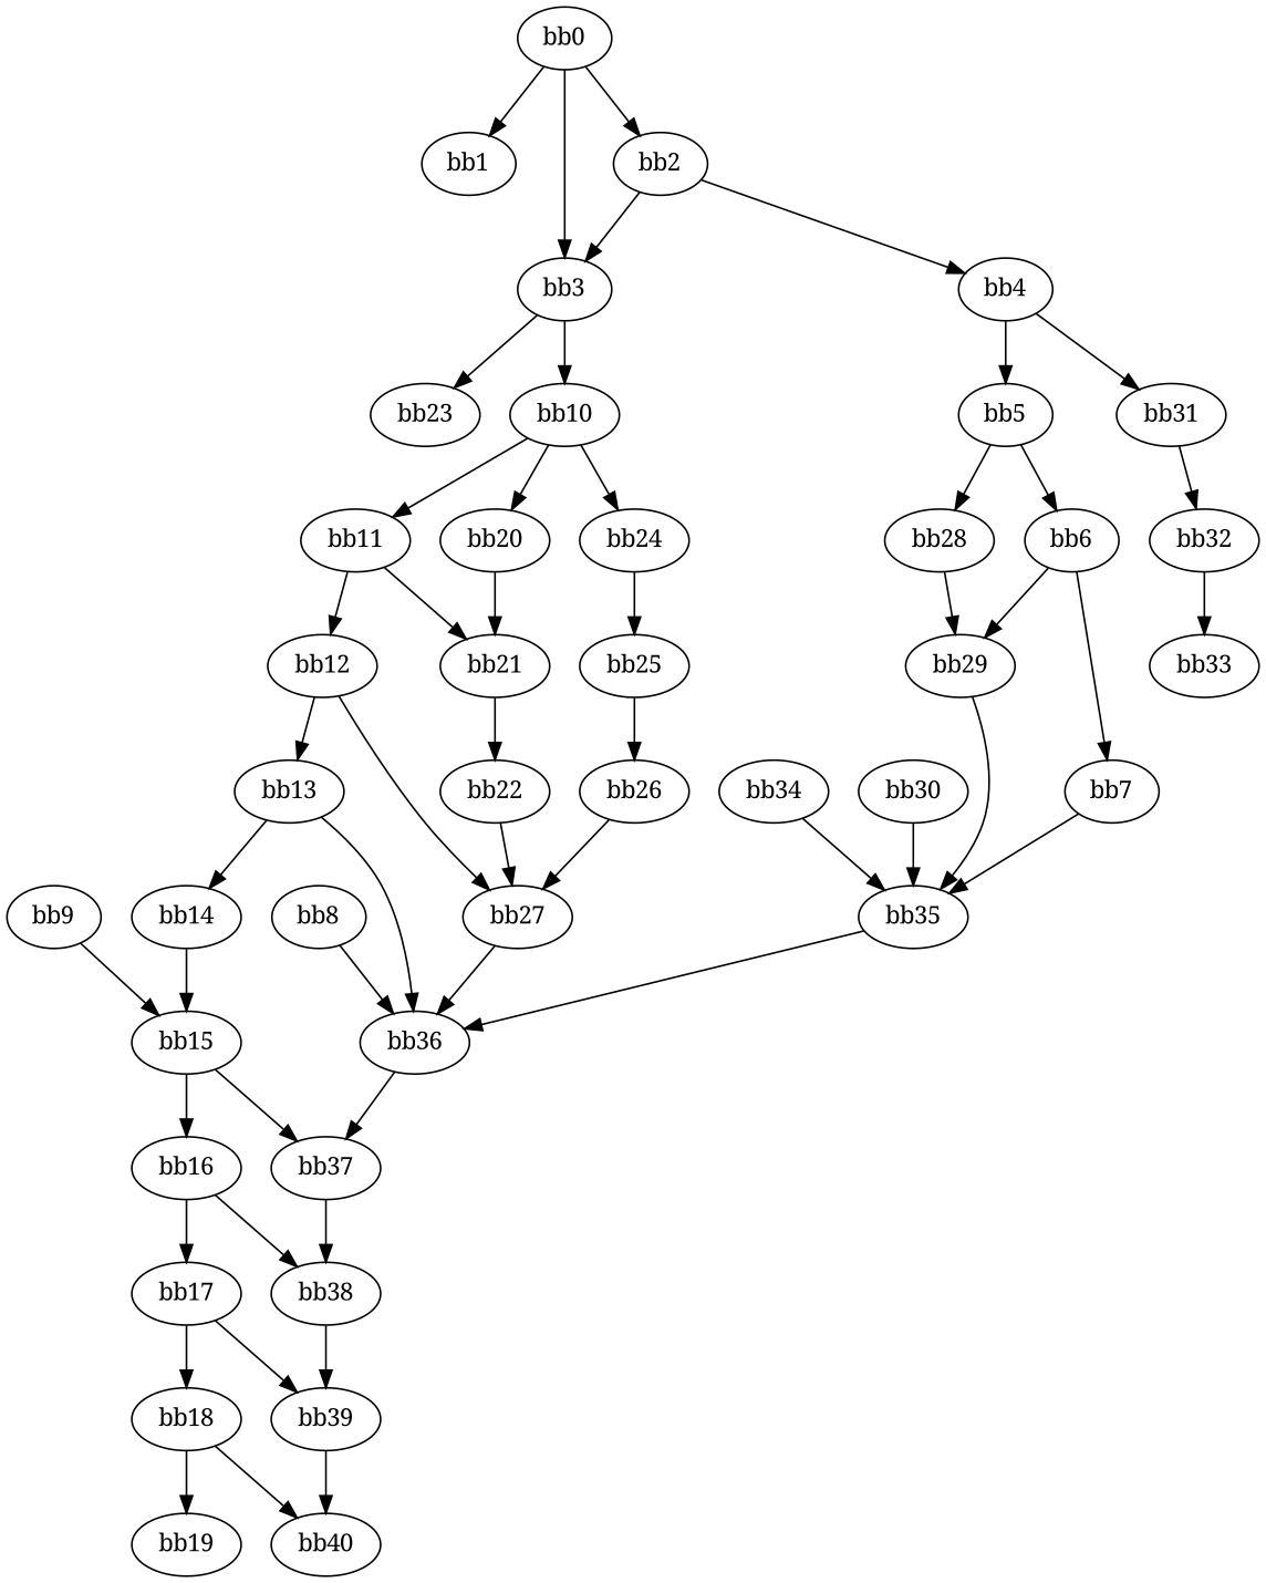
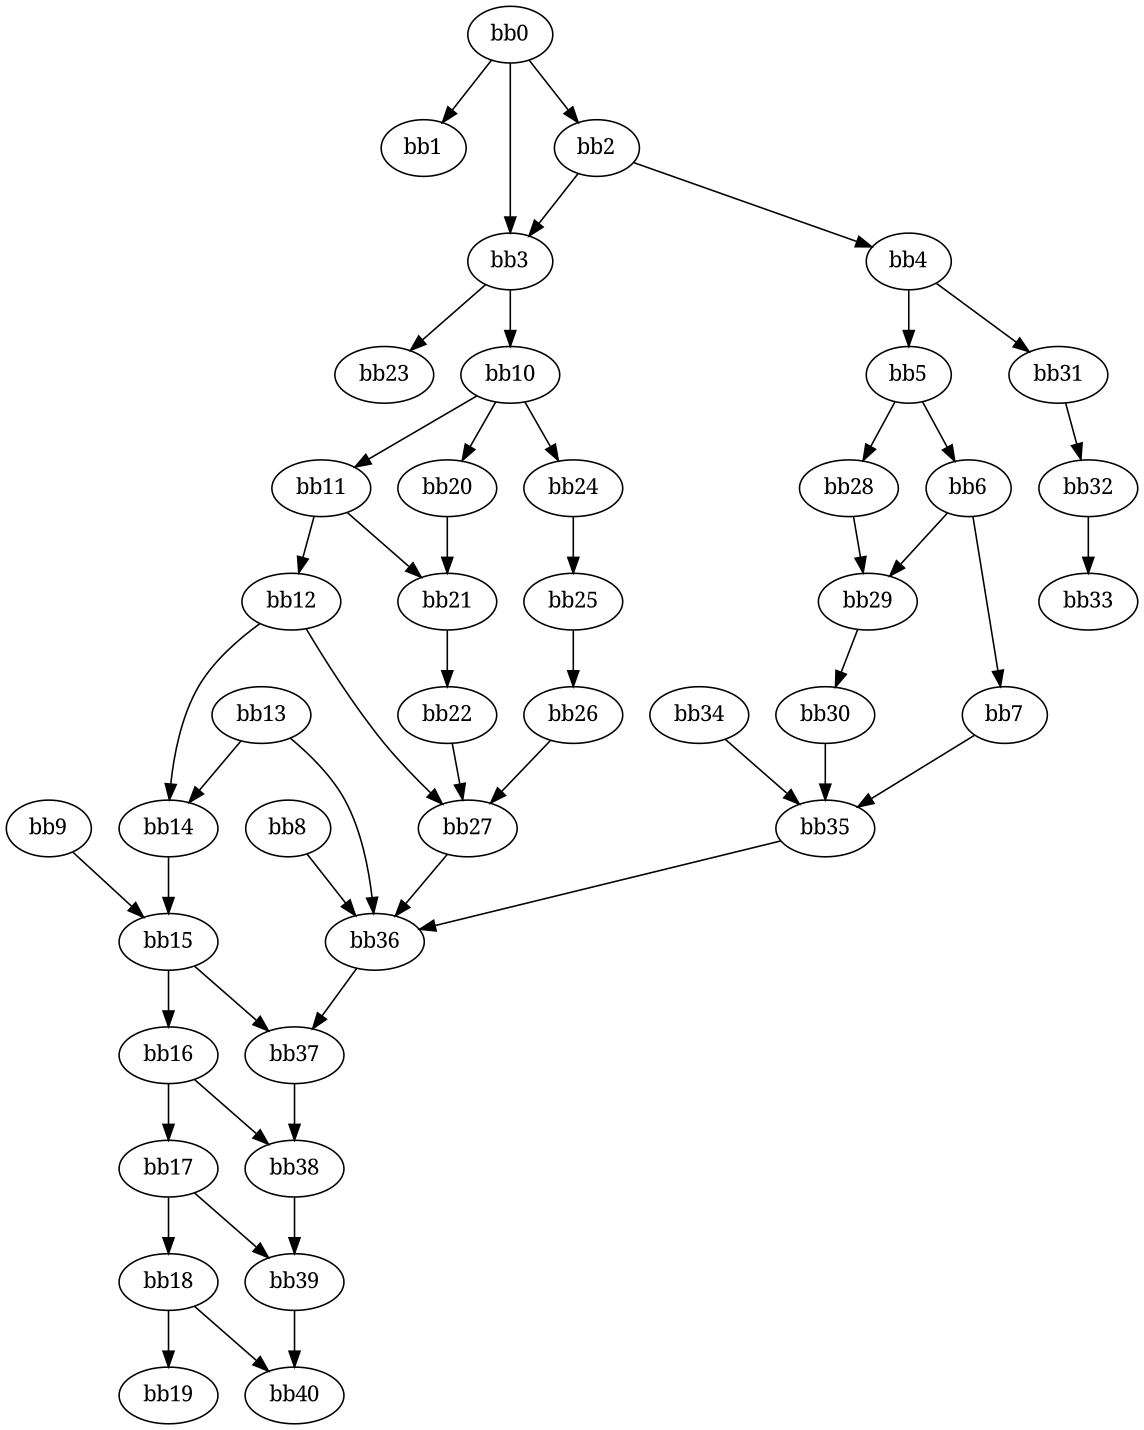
  digraph {
    fontname="Noto Serif"
    node [fontname="Noto Serif"]
    edge [fontname="Noto Serif"]
    n1 [label="bb0\l"]
    n2 [label="bb1\l"]
    n3 [label="bb2\l"]
    n4 [label="bb3\l"]
    n5 [label="bb4\l"]
    n6 [label="bb10\l"]
    n7 [label="bb23\l"]
    n8 [label="bb5\l"]
    n9 [label="bb31\l"]
    n10 [label="bb11\l"]
    n11 [label="bb20\l"]
    n12 [label="bb24\l"]
    n13 [label="bb6\l"]
    n14 [label="bb28\l"]
    n15 [label="bb32\l"]
    n16 [label="bb7\l"]
    n17 [label="bb29\l"]
    n18 [label="bb35\l"]
    n19 [label="bb30\l"]
    n20 [label="bb8\l"]
    n21 [label="bb36\l"]
    n22 [label="bb9\l"]
    n23 [label="bb15\l"]
    n24 [label="bb37\l"]
    n25 [label="bb16\l"]
    n26 [label="bb12\l"]
    n27 [label="bb21\l"]
    n28 [label="bb13\l"]
    n29 [label="bb27\l"]
    n30 [label="bb22\l"]
    n31 [label="bb14\l"]
    n32 [label="bb17\l"]
    n33 [label="bb38\l"]
    n34 [label="bb18\l"]
    n35 [label="bb39\l"]
    n36 [label="bb19\l"]
    n37 [label="bb40\l"]
    n38 [label="bb25\l"]
    n39 [label="bb26\l"]
    n40 [label="bb33\l"]
    n41 [label="bb34\l"]
    n1 -> n2
    n1 -> n3
    n1 -> n4
    n3 -> n4
    n3 -> n5
    n4 -> n6
    n4 -> n7
    n5 -> n8
    n5 -> n9
    n6 -> n10
    n6 -> n11
    n6 -> n12
    n8 -> n13
    n8 -> n14
    n9 -> n15
    n10 -> n26
    n10 -> n27
    n11 -> n27
    n12 -> n38
    n13 -> n16
    n13 -> n17
    n14 -> n17
    n15 -> n40
    n16 -> n18
-   n17 -> n18
+   n17 -> n19
    n18 -> n21
    n19 -> n18
    n20 -> n21
    n21 -> n24
    n22 -> n23
    n23 -> n24
    n23 -> n25
    n24 -> n33
    n25 -> n32
    n25 -> n33
-   n26 -> n28
+   n26 -> n31
    n26 -> n29
    n27 -> n30
    n28 -> n21
    n28 -> n31
    n29 -> n21
    n30 -> n29
    n31 -> n23
    n32 -> n34
    n32 -> n35
    n33 -> n35
    n34 -> n36
    n34 -> n37
    n35 -> n37
    n38 -> n39
    n39 -> n29
    n41 -> n18
  }
